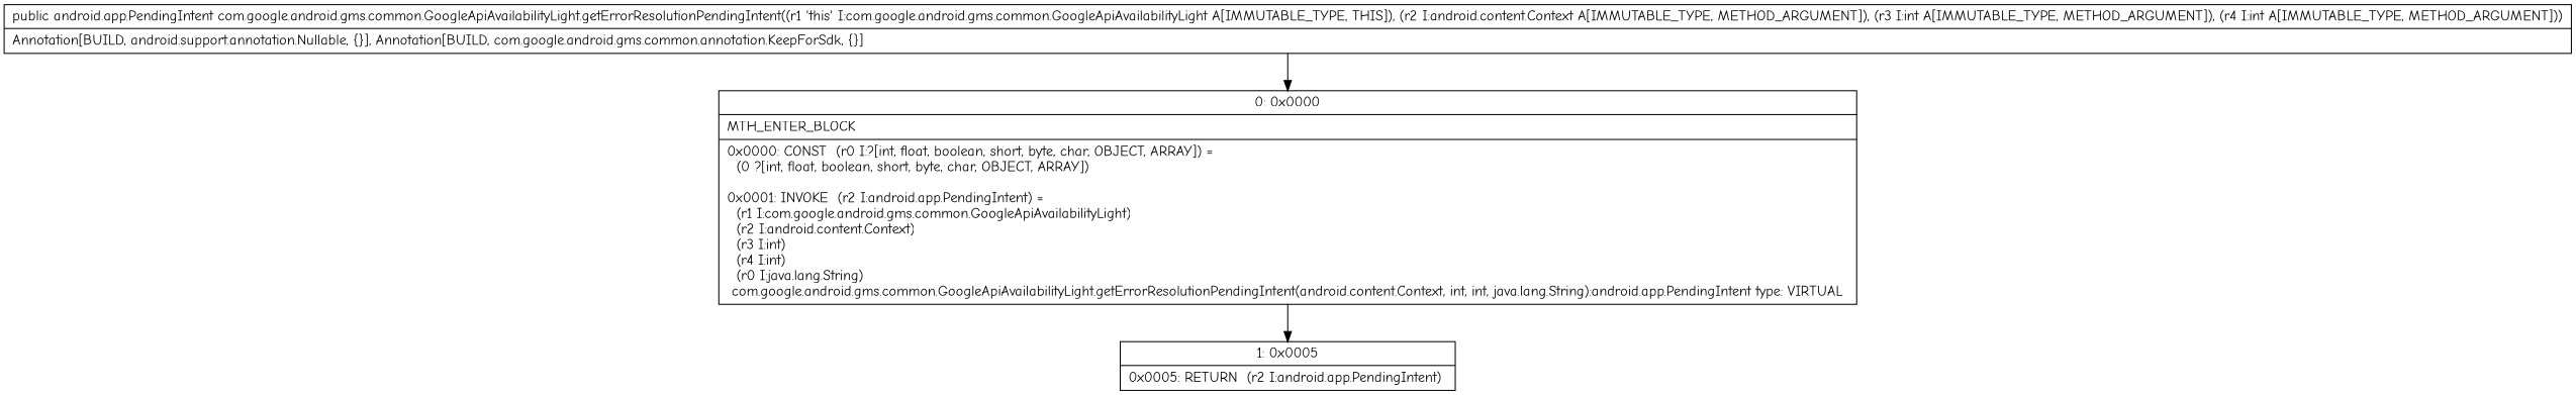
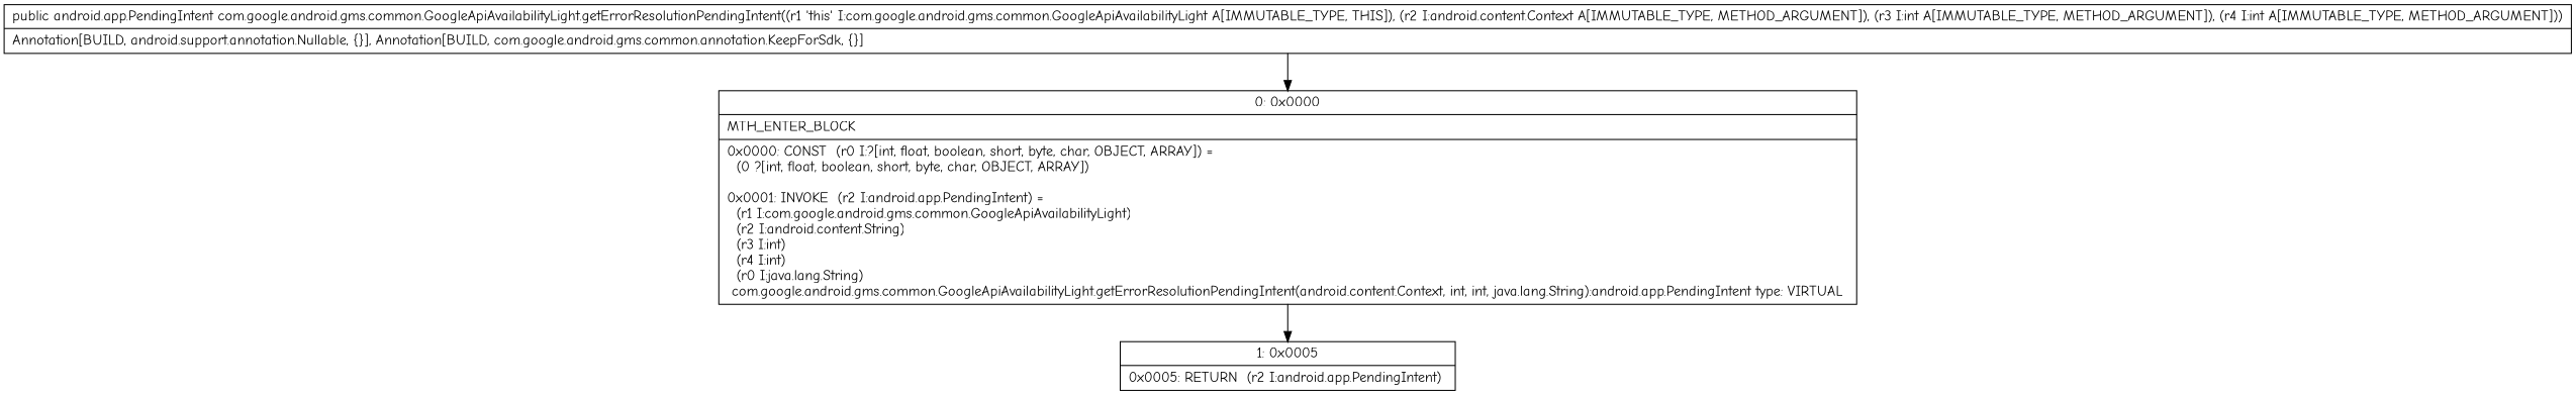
  digraph {
    fontname="Comic Neue"
    node [shape=record fontname="Comic Neue"]
    edge [fontname="Comic Neue"]
-   n1 [label="{0\:\ 0x0000|MTH_ENTER_BLOCK\l|0x0000: CONST  (r0 I:?[int, float, boolean, short, byte, char, OBJECT, ARRAY]) = \l  (0 ?[int, float, boolean, short, byte, char, OBJECT, ARRAY])\l \l0x0001: INVOKE  (r2 I:android.app.PendingIntent) = \l  (r1 I:com.google.android.gms.common.GoogleApiAvailabilityLight)\l  (r2 I:android.content.Context)\l  (r3 I:int)\l  (r4 I:int)\l  (r0 I:java.lang.String)\l com.google.android.gms.common.GoogleApiAvailabilityLight.getErrorResolutionPendingIntent(android.content.Context, int, int, java.lang.String):android.app.PendingIntent type: VIRTUAL \l}"]
+   n1 [label="{0\:\ 0x0000|MTH_ENTER_BLOCK\l|0x0000: CONST  (r0 I:?[int, float, boolean, short, byte, char, OBJECT, ARRAY]) = \l  (0 ?[int, float, boolean, short, byte, char, OBJECT, ARRAY])\l \l0x0001: INVOKE  (r2 I:android.app.PendingIntent) = \l  (r1 I:com.google.android.gms.common.GoogleApiAvailabilityLight)\l  (r2 I:android.content.String)\l  (r3 I:int)\l  (r4 I:int)\l  (r0 I:java.lang.String)\l com.google.android.gms.common.GoogleApiAvailabilityLight.getErrorResolutionPendingIntent(android.content.Context, int, int, java.lang.String):android.app.PendingIntent type: VIRTUAL \l}"]
    n2 [label="{1\:\ 0x0005|0x0005: RETURN  (r2 I:android.app.PendingIntent) \l}"]
    n3 [label="{public android.app.PendingIntent com.google.android.gms.common.GoogleApiAvailabilityLight.getErrorResolutionPendingIntent((r1 'this' I:com.google.android.gms.common.GoogleApiAvailabilityLight A[IMMUTABLE_TYPE, THIS]), (r2 I:android.content.Context A[IMMUTABLE_TYPE, METHOD_ARGUMENT]), (r3 I:int A[IMMUTABLE_TYPE, METHOD_ARGUMENT]), (r4 I:int A[IMMUTABLE_TYPE, METHOD_ARGUMENT]))  | Annotation[BUILD, android.support.annotation.Nullable, \{\}], Annotation[BUILD, com.google.android.gms.common.annotation.KeepForSdk, \{\}]\l}"]
    n1 -> n2
    n3 -> n1
  }
